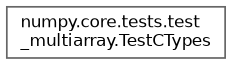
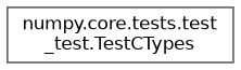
  digraph {
    rankdir=LR
-   n1 [color=grey40 fillcolor=white fontname=Helvetica fontsize=10 height=0.2 label="numpy.core.tests.test\l_multiarray.TestCTypes" shape=box style=filled width=0.4]
+   n1 [color=grey40 fillcolor=white fontname=Helvetica fontsize=10 height=0.2 label="numpy.core.tests.test\l_test.TestCTypes" shape=box style=filled width=0.4]
  }
